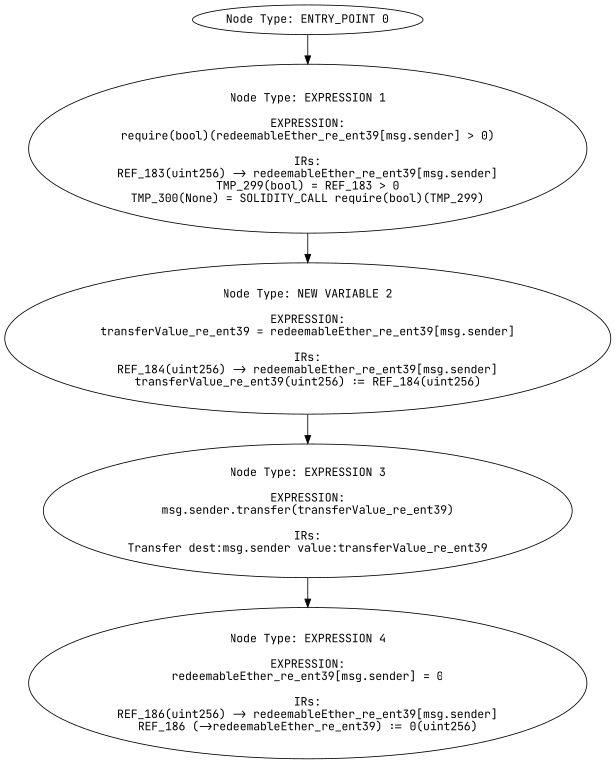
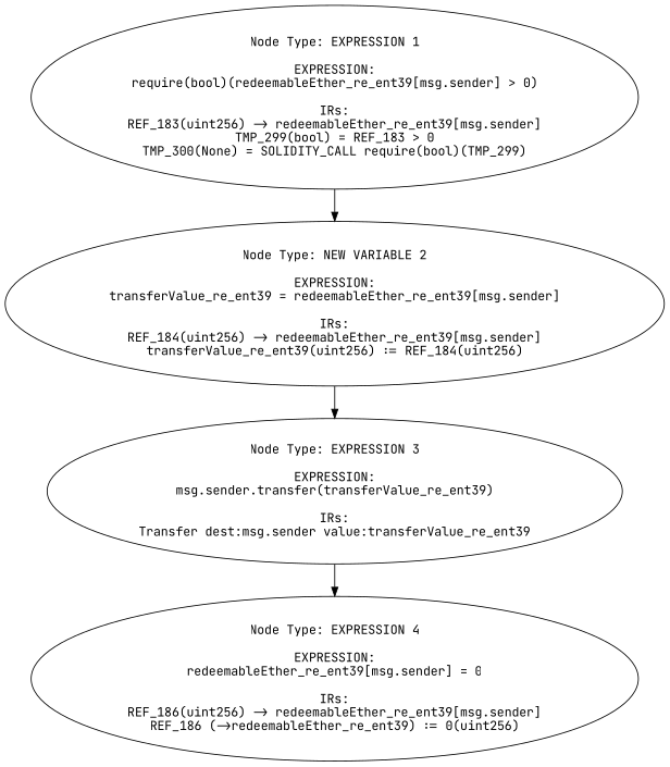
  digraph {
    fontname="JetBrains Mono"
    node [fontname="JetBrains Mono"]
    edge [fontname="JetBrains Mono"]
-   n1 [label="Node Type: ENTRY_POINT 0\n"]
    n2 [label="Node Type: EXPRESSION 1\n\nEXPRESSION:\nrequire(bool)(redeemableEther_re_ent39[msg.sender] > 0)\n\nIRs:\nREF_183(uint256) -> redeemableEther_re_ent39[msg.sender]\nTMP_299(bool) = REF_183 > 0\nTMP_300(None) = SOLIDITY_CALL require(bool)(TMP_299)"]
    n3 [label="Node Type: NEW VARIABLE 2\n\nEXPRESSION:\ntransferValue_re_ent39 = redeemableEther_re_ent39[msg.sender]\n\nIRs:\nREF_184(uint256) -> redeemableEther_re_ent39[msg.sender]\ntransferValue_re_ent39(uint256) := REF_184(uint256)"]
    n4 [label="Node Type: EXPRESSION 3\n\nEXPRESSION:\nmsg.sender.transfer(transferValue_re_ent39)\n\nIRs:\nTransfer dest:msg.sender value:transferValue_re_ent39"]
    n5 [label="Node Type: EXPRESSION 4\n\nEXPRESSION:\nredeemableEther_re_ent39[msg.sender] = 0\n\nIRs:\nREF_186(uint256) -> redeemableEther_re_ent39[msg.sender]\nREF_186 (->redeemableEther_re_ent39) := 0(uint256)"]
-   n1 -> n2
    n2 -> n3
    n3 -> n4
    n4 -> n5
  }
